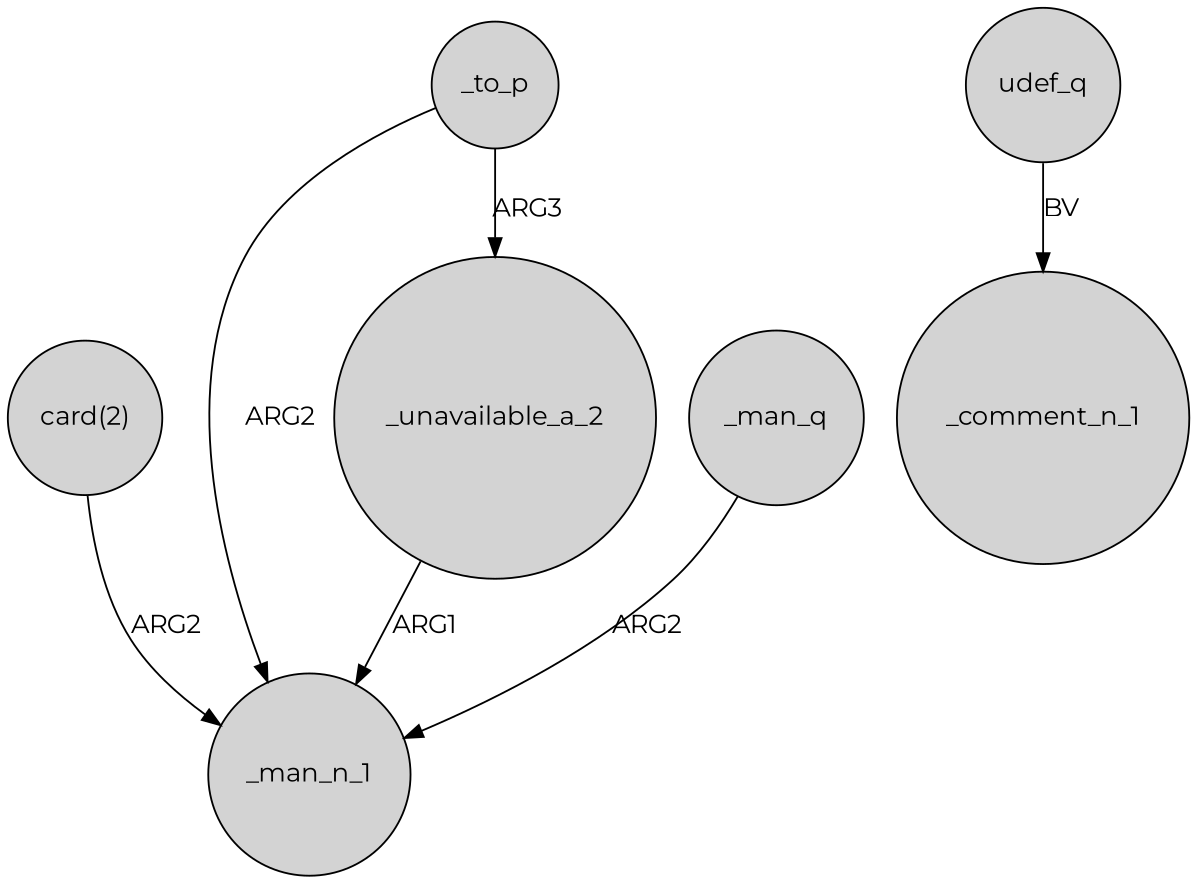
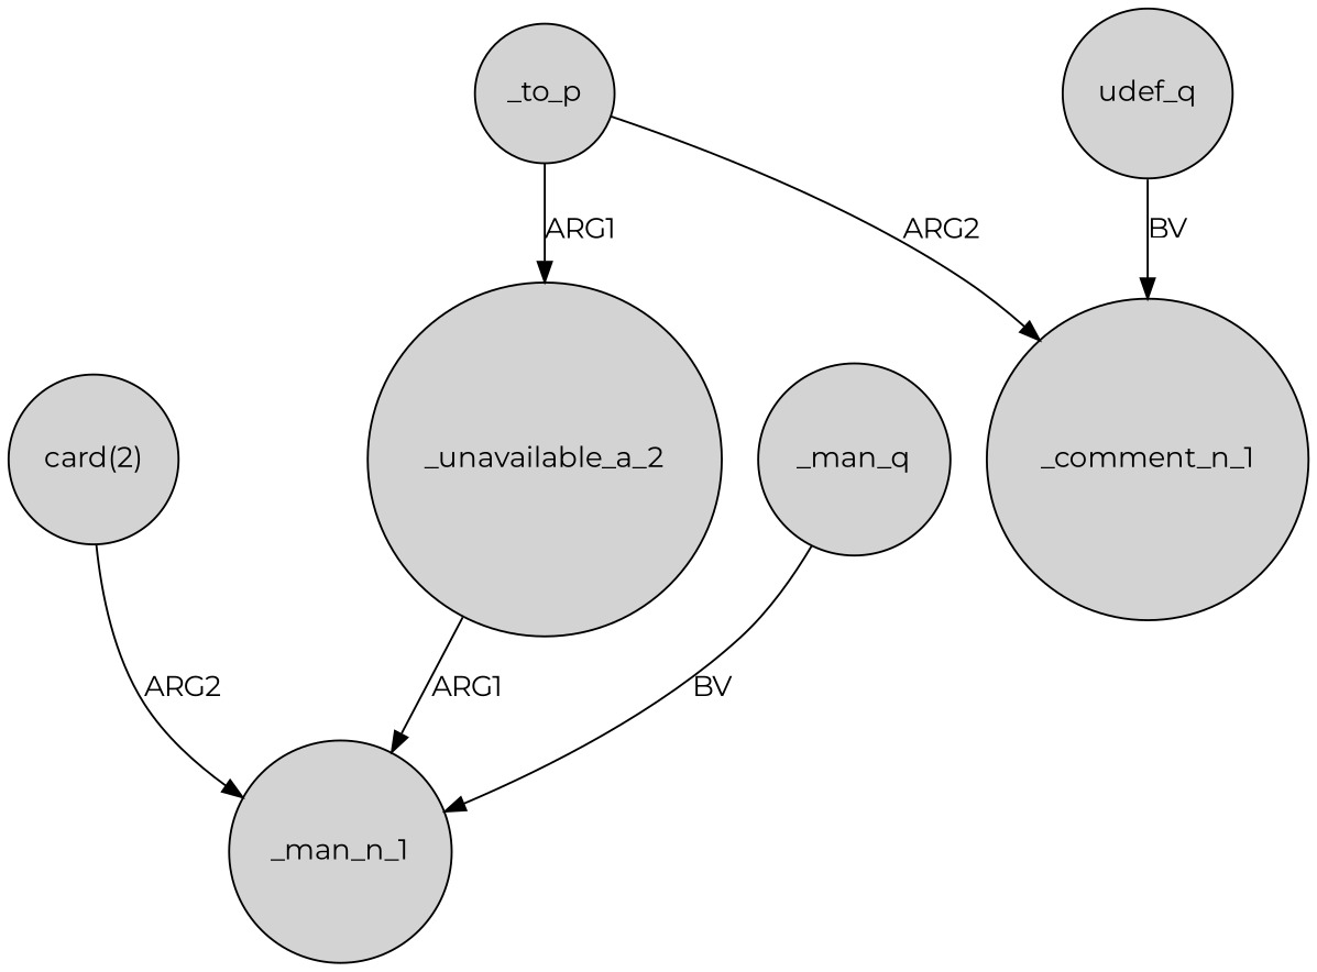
  digraph {
    fontname=Montserrat
    node [fontname=Montserrat shape=circle style=filled]
    edge [fontname=Montserrat]
    "card(2)"
    _man_n_1
    _to_p
    _comment_n_1
    n5 [label=_unavailable_a_2]
    n6 [label=_man_q]
    udef_q
    "card(2)" -> _man_n_1 [label=ARG2]
-   _to_p -> _man_n_1 [label=ARG2]
-   _to_p -> n5 [label=ARG3]
+   _to_p -> _comment_n_1 [label=ARG2]
+   _to_p -> n5 [label=ARG1]
    n5 -> _man_n_1 [label=ARG1]
-   n6 -> _man_n_1 [label=ARG2]
+   n6 -> _man_n_1 [label=BV]
    udef_q -> _comment_n_1 [label=BV]
  }
